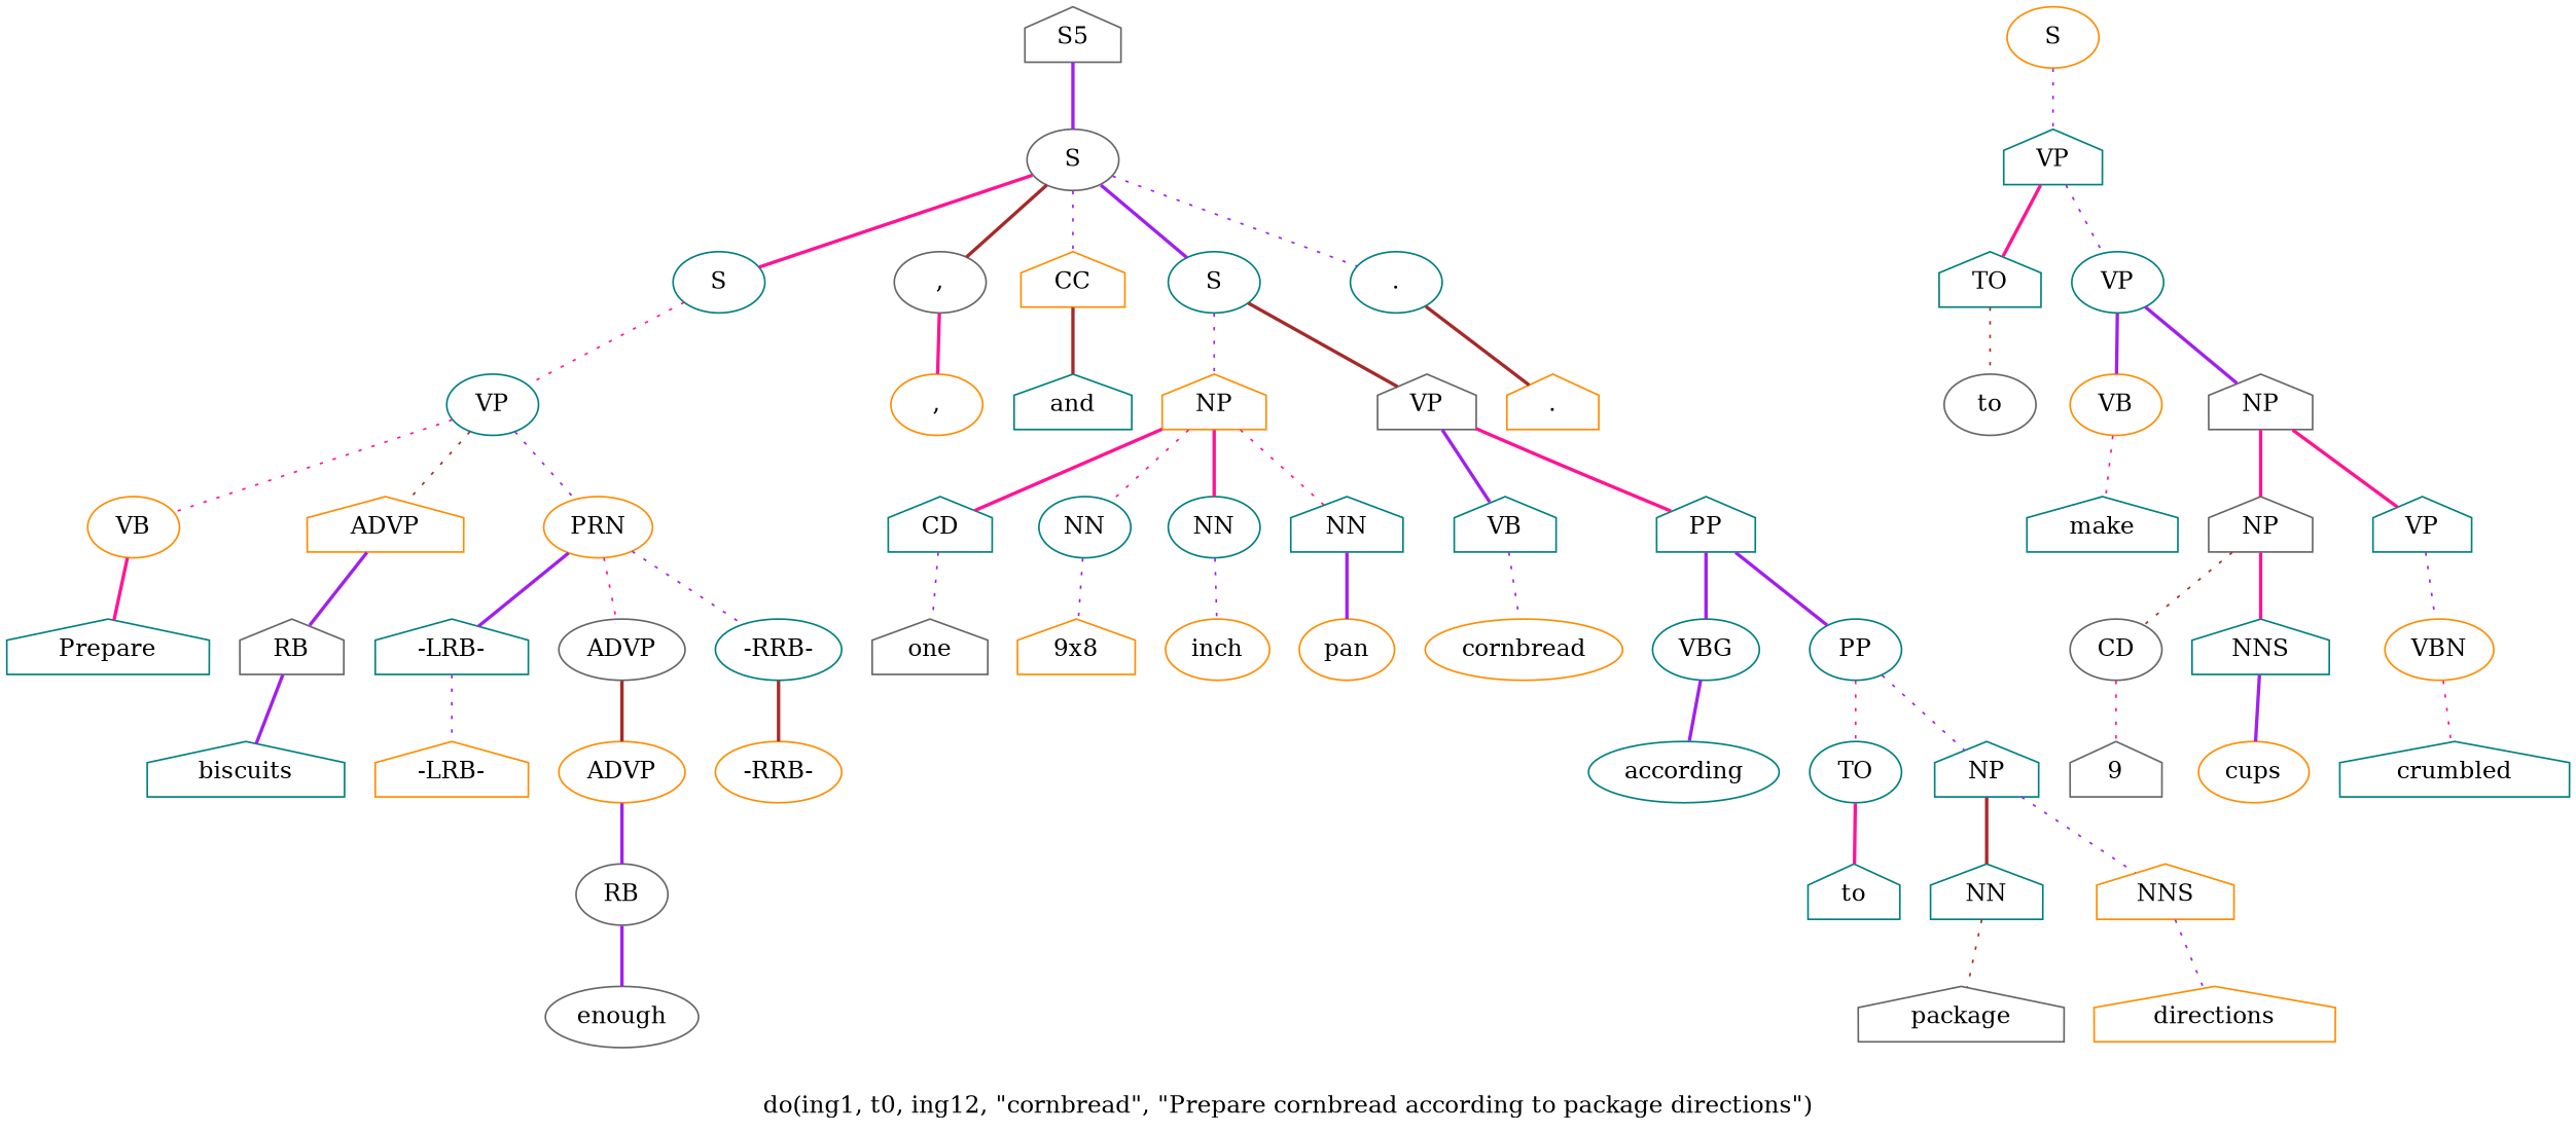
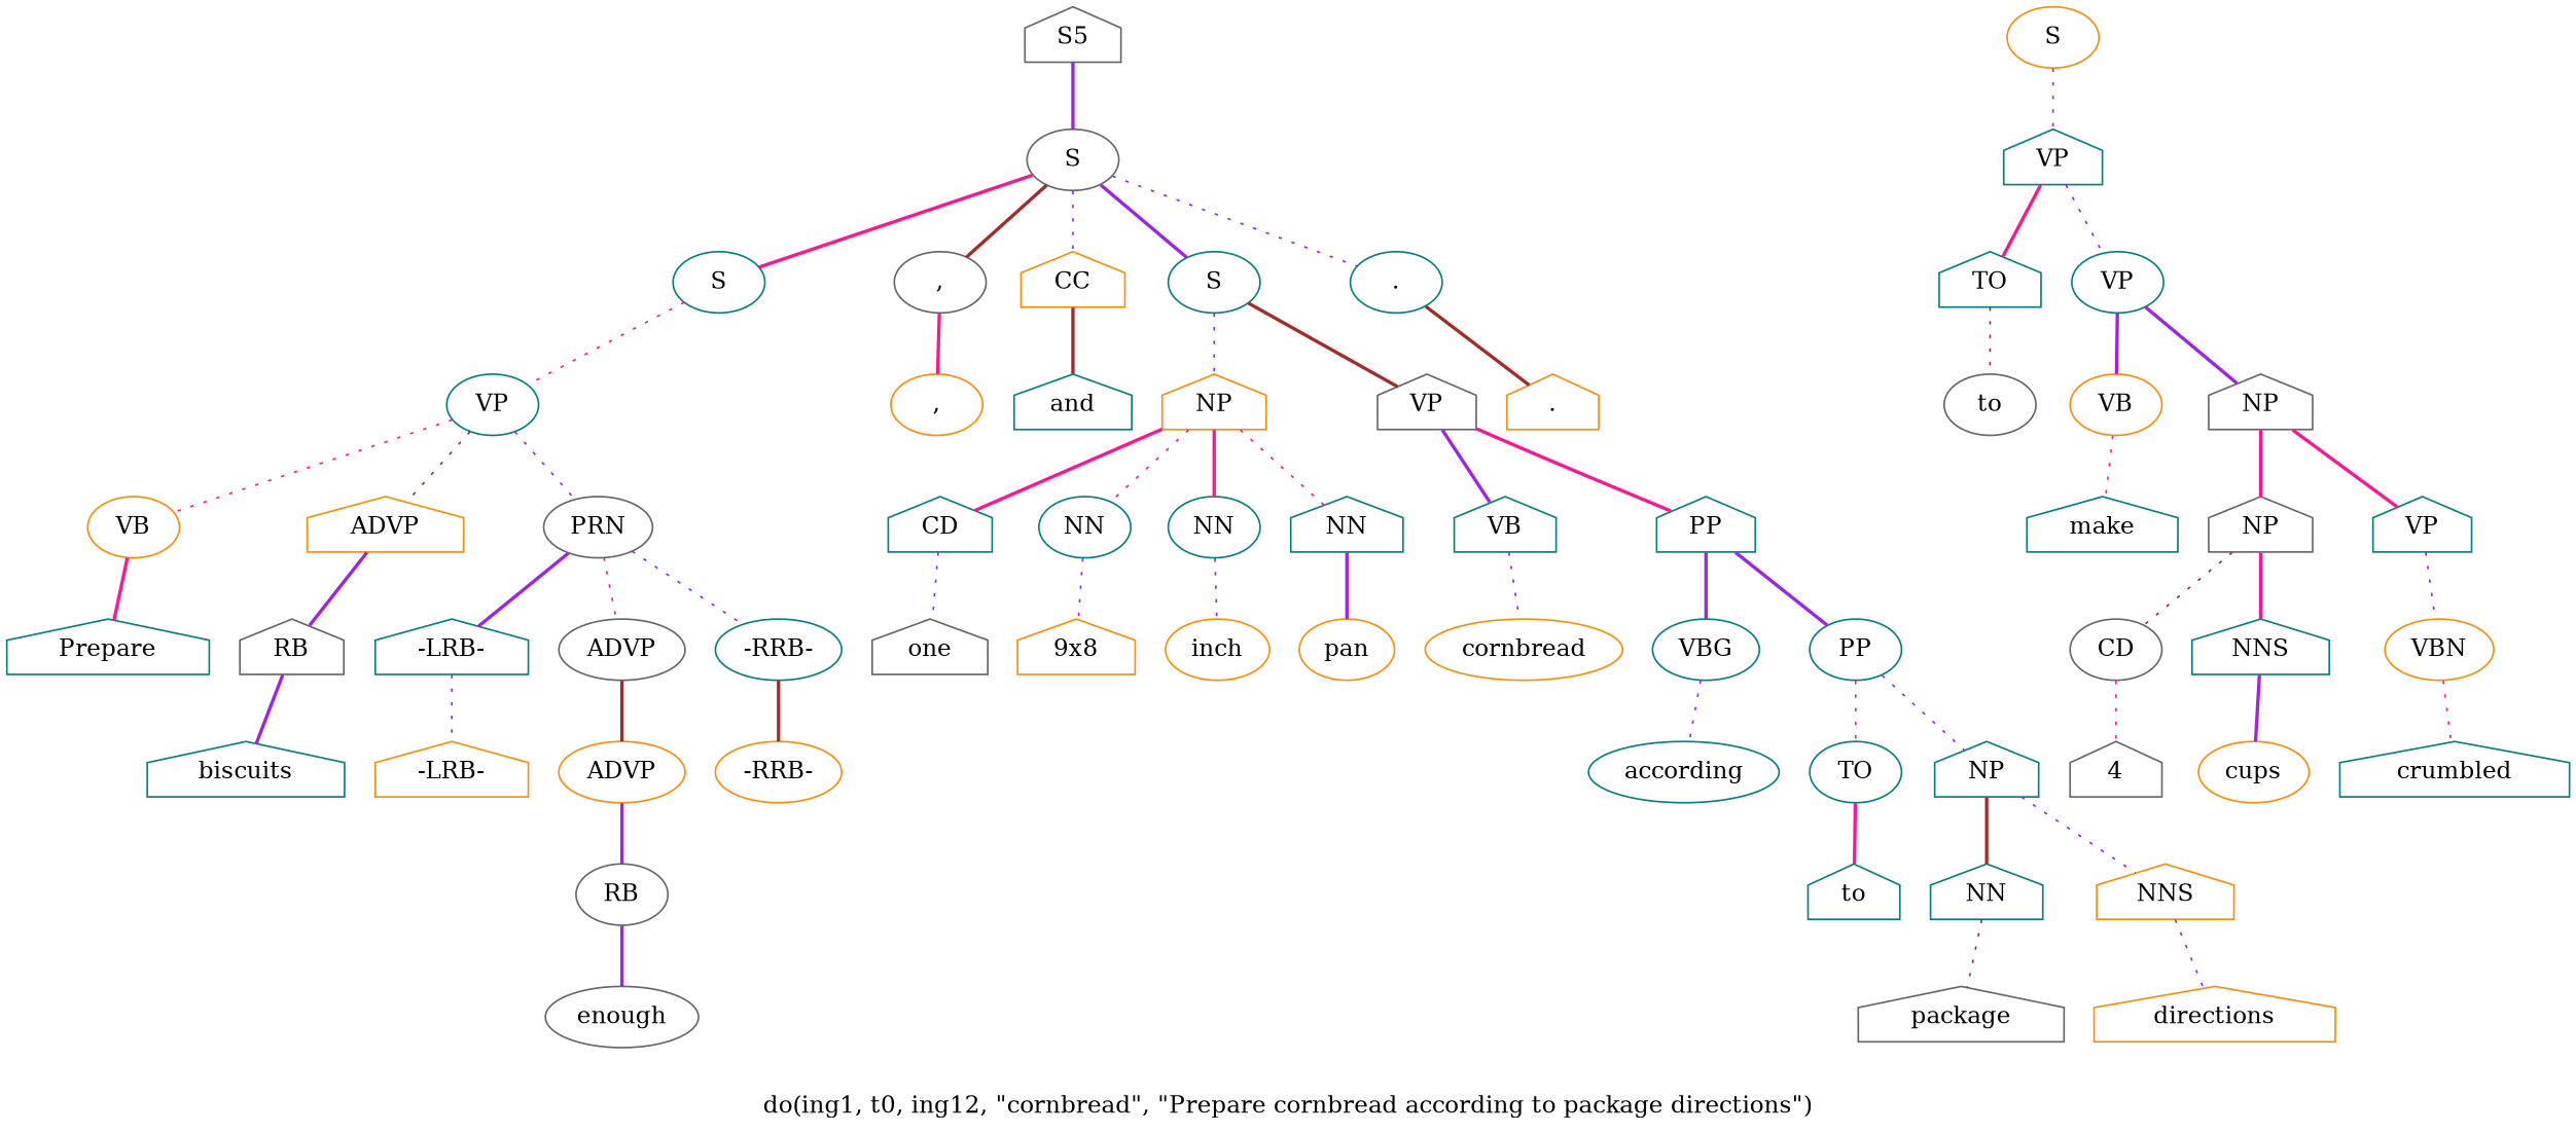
  graph {
    label="do(ing1, t0, ing12, \"cornbread\", \"Prepare cornbread according to package directions\")"
    node [color=teal shape=house]
    edge [color=purple style=bold]
    n1 [color=gray40 label=S5]
    n2 [color=gray40 label=S shape=ellipse]
    n3 [label=S shape=ellipse]
    n4 [color=gray40 label="," shape=ellipse]
    n5 [color=darkorange label=CC]
    n6 [label=S shape=ellipse]
    n7 [label="." shape=ellipse]
    n8 [label=VP shape=ellipse]
    n9 [color=darkorange label="," shape=ellipse]
    n10 [label=and]
    n11 [color=darkorange label=NP]
    n12 [color=gray40 label=VP]
    n13 [color=darkorange label="."]
    n14 [color=darkorange label=VB shape=ellipse]
    n15 [color=darkorange label=ADVP]
-   n16 [color=darkorange label=PRN shape=ellipse]
+   n16 [color=gray40 label=PRN shape=ellipse]
    n17 [label=Prepare]
    n18 [color=gray40 label=RB]
    n19 [label="-LRB-"]
    n20 [color=gray40 label=ADVP shape=ellipse]
    n21 [label="-RRB-" shape=ellipse]
    n22 [label=biscuits]
    n23 [color=darkorange label="-LRB-"]
    n24 [color=darkorange label=ADVP shape=ellipse]
    n25 [color=darkorange label="-RRB-" shape=ellipse]
    n26 [color=gray40 label=RB shape=ellipse]
    n27 [color=gray40 label=enough shape=ellipse]
    n28 [color=darkorange label=S shape=ellipse]
    n29 [label=VP]
    n30 [label=TO]
    n31 [label=VP shape=ellipse]
    n32 [color=gray40 label=to shape=ellipse]
    n33 [color=darkorange label=VB shape=ellipse]
    n34 [color=gray40 label=NP]
    n35 [label=make]
    n36 [color=gray40 label=NP]
    n37 [label=VP]
    n38 [color=gray40 label=CD shape=ellipse]
    n39 [label=NNS]
    n40 [color=darkorange label=VBN shape=ellipse]
-   n41 [color=gray40 label=9]
+   n41 [color=gray40 label=4]
    n42 [color=darkorange label=cups shape=ellipse]
    n43 [label=crumbled]
    n44 [label=CD]
    n45 [label=NN shape=ellipse]
    n46 [label=NN shape=ellipse]
    n47 [label=NN]
    n48 [label=VB]
    n49 [label=PP]
    n50 [color=gray40 label=one]
    n51 [color=darkorange label="9x8"]
    n52 [color=darkorange label=inch shape=ellipse]
    n53 [color=darkorange label=pan shape=ellipse]
    n54 [color=darkorange label=cornbread shape=ellipse]
    n55 [label=VBG shape=ellipse]
    n56 [label=PP shape=ellipse]
    n57 [label=according shape=ellipse]
    n58 [label=TO shape=ellipse]
    n59 [label=NP]
    n60 [label=to]
    n61 [label=NN]
    n62 [color=darkorange label=NNS]
    n63 [color=gray40 label=package]
    n64 [color=darkorange label=directions]
    n1 -- n2
    n2 -- n3 [color=deeppink]
    n2 -- n4 [color=brown]
    n2 -- n5 [style=dotted]
    n2 -- n6
    n2 -- n7 [style=dotted]
    n3 -- n8 [color=deeppink style=dotted]
    n4 -- n9 [color=deeppink]
    n5 -- n10 [color=brown]
    n6 -- n11 [style=dotted]
    n6 -- n12 [color=brown]
    n7 -- n13 [color=brown]
    n8 -- n14 [color=deeppink style=dotted]
    n8 -- n15 [color=brown style=dotted]
    n8 -- n16 [style=dotted]
    n11 -- n44 [color=deeppink]
    n11 -- n45 [color=deeppink style=dotted]
    n11 -- n46 [color=deeppink]
    n11 -- n47 [color=deeppink style=dotted]
    n12 -- n48
    n12 -- n49 [color=deeppink]
    n14 -- n17 [color=deeppink]
    n15 -- n18
    n16 -- n19
    n16 -- n20 [color=deeppink style=dotted]
    n16 -- n21 [style=dotted]
    n18 -- n22
    n19 -- n23 [style=dotted]
    n20 -- n24 [color=brown]
    n21 -- n25 [color=brown]
    n24 -- n26
    n26 -- n27
    n28 -- n29 [style=dotted]
    n29 -- n30 [color=deeppink]
    n29 -- n31 [style=dotted]
    n30 -- n32 [color=brown style=dotted]
    n31 -- n33
    n31 -- n34
    n33 -- n35 [color=deeppink style=dotted]
    n34 -- n36 [color=deeppink]
    n34 -- n37 [color=deeppink]
    n36 -- n38 [color=brown style=dotted]
    n36 -- n39 [color=deeppink]
    n37 -- n40 [style=dotted]
    n38 -- n41 [color=deeppink style=dotted]
    n39 -- n42
    n40 -- n43 [color=deeppink style=dotted]
    n44 -- n50 [style=dotted]
    n45 -- n51 [style=dotted]
    n46 -- n52 [style=dotted]
    n47 -- n53
    n48 -- n54 [style=dotted]
    n49 -- n55
    n49 -- n56
-   n55 -- n57
+   n55 -- n57 [style=dotted]
    n56 -- n58 [color=deeppink style=dotted]
    n56 -- n59 [style=dotted]
    n58 -- n60 [color=deeppink]
    n59 -- n61 [color=brown]
    n59 -- n62 [style=dotted]
    n61 -- n63 [color=brown style=dotted]
    n62 -- n64 [style=dotted]
  }
